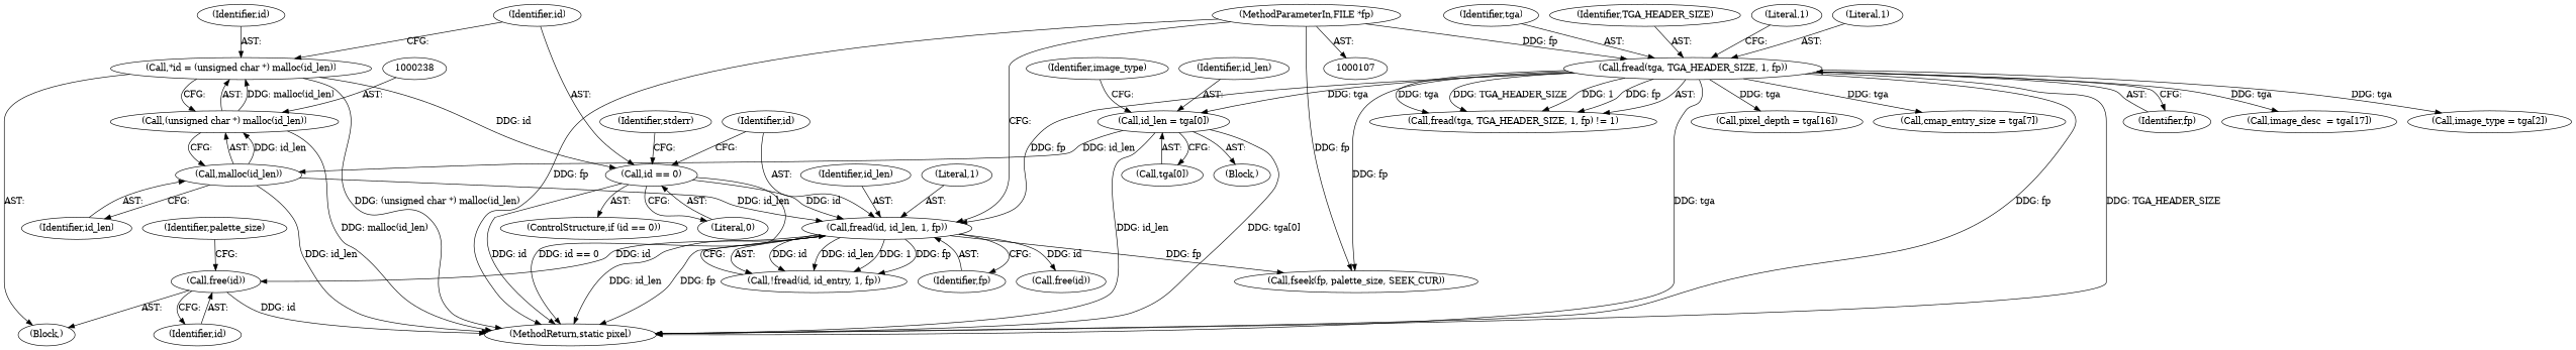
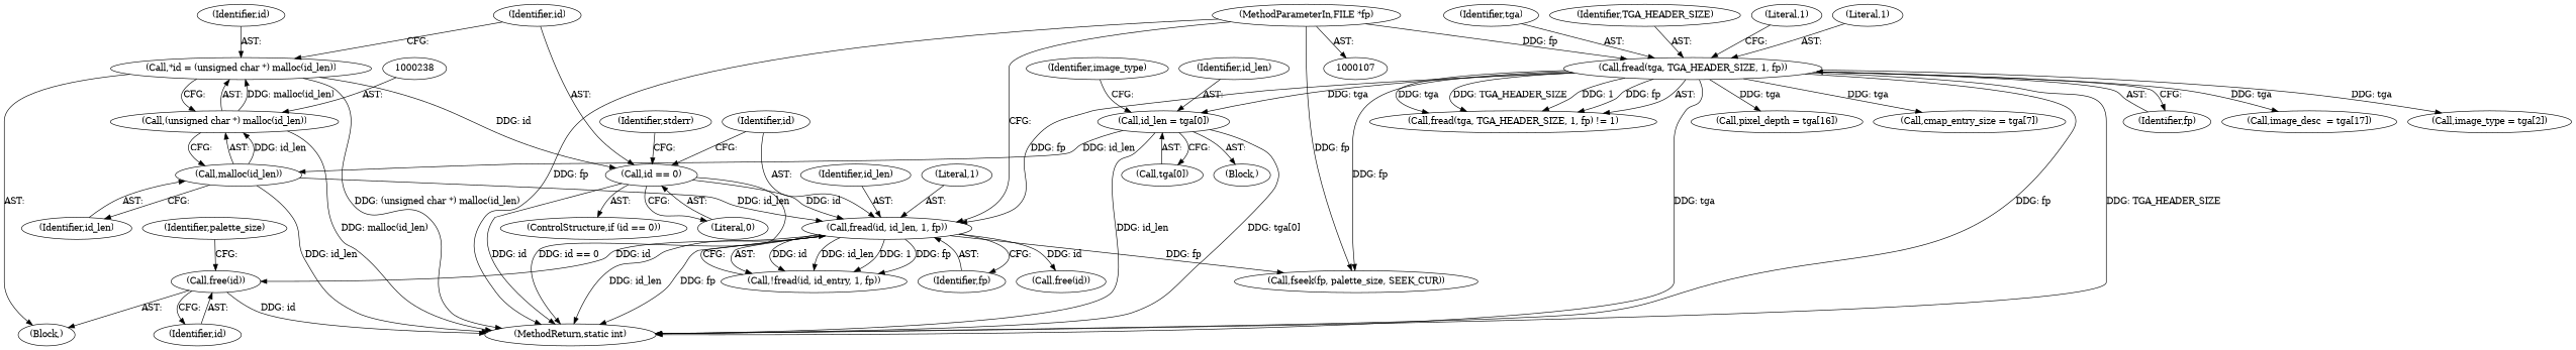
  digraph {
    n1 [label="(Call,free(id))"]
    n2 [label="(Block,)"]
    n3 [label="(Identifier,id)"]
-   n4 [label="(MethodReturn,static pixel)"]
+   n4 [label="(MethodReturn,static int)"]
    n5 [label="(Call,fread(id, id_len, 1, fp))"]
    n6 [label="(Call,fseek(fp, palette_size, SEEK_CUR))"]
    n7 [label="(Call,free(id))"]
    n8 [label="(Call,!fread(id, id_entry, 1, fp))"]
    n9 [label="(Identifier,fp)"]
    n10 [label="(Call,id == 0)"]
    n11 [label="(ControlStructure,if (id == 0))"]
    n12 [label="(Literal,0)"]
    n13 [label="(Call,*id = (unsigned char *) malloc(id_len))"]
    n14 [label="(Call,(unsigned char *) malloc(id_len))"]
    n15 [label="(Call,malloc(id_len))"]
    n16 [label="(Identifier,id_len)"]
    n17 [label="(Call,id_len = tga[0])"]
    n18 [label="(Block,)"]
    n19 [label="(Call,tga[0])"]
    n20 [label="(Call,fread(tga, TGA_HEADER_SIZE, 1, fp))"]
    n21 [label="(Call,image_desc  = tga[17])"]
    n22 [label="(Call,image_type = tga[2])"]
    n23 [label="(Identifier,fp)"]
    n24 [label="(Call,fread(tga, TGA_HEADER_SIZE, 1, fp) != 1)"]
    n25 [label="(Call,pixel_depth = tga[16])"]
    n26 [label="(Call,cmap_entry_size = tga[7])"]
    n27 [label="(MethodParameterIn,FILE *fp)"]
    1000107
    n29 [label="(Identifier,id)"]
    n30 [label="(Identifier,id_len)"]
    n31 [label="(Literal,1)"]
    n32 [label="(Identifier,palette_size)"]
    n33 [label="(Literal,1)"]
    n34 [label="(Identifier,image_type)"]
    n35 [label="(Literal,1)"]
    n36 [label="(Identifier,tga)"]
    n37 [label="(Identifier,id_len)"]
    n38 [label="(Identifier,id)"]
    n39 [label="(Identifier,id)"]
    n40 [label="(Identifier,TGA_HEADER_SIZE)"]
    n41 [label="(Identifier,stderr)"]
    1000238
    n1 -> n2 [label="AST: "]
    n1 -> n3 [label="CFG: "]
    n1 -> n4 [label="DDG: id"]
    n3 -> n1 [label="AST: "]
    n5 -> n1 [label="DDG: id"]
    n5 -> n4 [label="DDG: id_len"]
    n5 -> n4 [label="DDG: fp"]
    n5 -> n6 [label="DDG: fp"]
    n5 -> n7 [label="DDG: id"]
    n5 -> n8 [label="AST: "]
    n5 -> n8 [label="DDG: id"]
    n5 -> n8 [label="DDG: id_len"]
    n5 -> n8 [label="DDG: 1"]
    n5 -> n8 [label="DDG: fp"]
    n5 -> n9 [label="CFG: "]
    n8 -> n5 [label="CFG: "]
    n9 -> n5 [label="AST: "]
    n10 -> n4 [label="DDG: id == 0"]
    n10 -> n4 [label="DDG: id"]
    n10 -> n5 [label="DDG: id"]
    n10 -> n11 [label="AST: "]
    n10 -> n12 [label="CFG: "]
    n12 -> n10 [label="AST: "]
    n13 -> n2 [label="AST: "]
    n13 -> n4 [label="DDG: (unsigned char *) malloc(id_len)"]
    n13 -> n10 [label="DDG: id"]
    n13 -> n14 [label="CFG: "]
    n14 -> n4 [label="DDG: malloc(id_len)"]
    n14 -> n13 [label="AST: "]
    n14 -> n13 [label="DDG: malloc(id_len)"]
    n14 -> n15 [label="CFG: "]
    n15 -> n4 [label="DDG: id_len"]
    n15 -> n5 [label="DDG: id_len"]
    n15 -> n14 [label="AST: "]
    n15 -> n14 [label="DDG: id_len"]
    n15 -> n16 [label="CFG: "]
    n16 -> n15 [label="AST: "]
    n17 -> n4 [label="DDG: tga[0]"]
    n17 -> n4 [label="DDG: id_len"]
    n17 -> n15 [label="DDG: id_len"]
    n17 -> n18 [label="AST: "]
    n17 -> n19 [label="CFG: "]
    n19 -> n17 [label="AST: "]
    n20 -> n4 [label="DDG: tga"]
    n20 -> n4 [label="DDG: fp"]
    n20 -> n4 [label="DDG: TGA_HEADER_SIZE"]
    n20 -> n5 [label="DDG: fp"]
    n20 -> n6 [label="DDG: fp"]
    n20 -> n17 [label="DDG: tga"]
    n20 -> n21 [label="DDG: tga"]
    n20 -> n22 [label="DDG: tga"]
    n20 -> n23 [label="CFG: "]
    n20 -> n24 [label="AST: "]
    n20 -> n24 [label="DDG: tga"]
    n20 -> n24 [label="DDG: TGA_HEADER_SIZE"]
    n20 -> n24 [label="DDG: 1"]
    n20 -> n24 [label="DDG: fp"]
    n20 -> n25 [label="DDG: tga"]
    n20 -> n26 [label="DDG: tga"]
    n23 -> n20 [label="AST: "]
    n27 -> n4 [label="DDG: fp"]
    n27 -> n5 [label="CFG: "]
    n27 -> n6 [label="DDG: fp"]
    n27 -> n20 [label="DDG: fp"]
    n27 -> 1000107 [label="AST: "]
    n29 -> n13 [label="AST: "]
    n30 -> n5 [label="AST: "]
    n31 -> n20 [label="CFG: "]
    n32 -> n1 [label="CFG: "]
    n33 -> n20 [label="AST: "]
    n34 -> n17 [label="CFG: "]
    n35 -> n5 [label="AST: "]
    n36 -> n20 [label="AST: "]
    n37 -> n17 [label="AST: "]
    n38 -> n10 [label="AST: "]
    n38 -> n13 [label="CFG: "]
    n39 -> n5 [label="AST: "]
    n39 -> n10 [label="CFG: "]
    n40 -> n20 [label="AST: "]
    n41 -> n10 [label="CFG: "]
    1000238 -> n14 [label="AST: "]
  }
